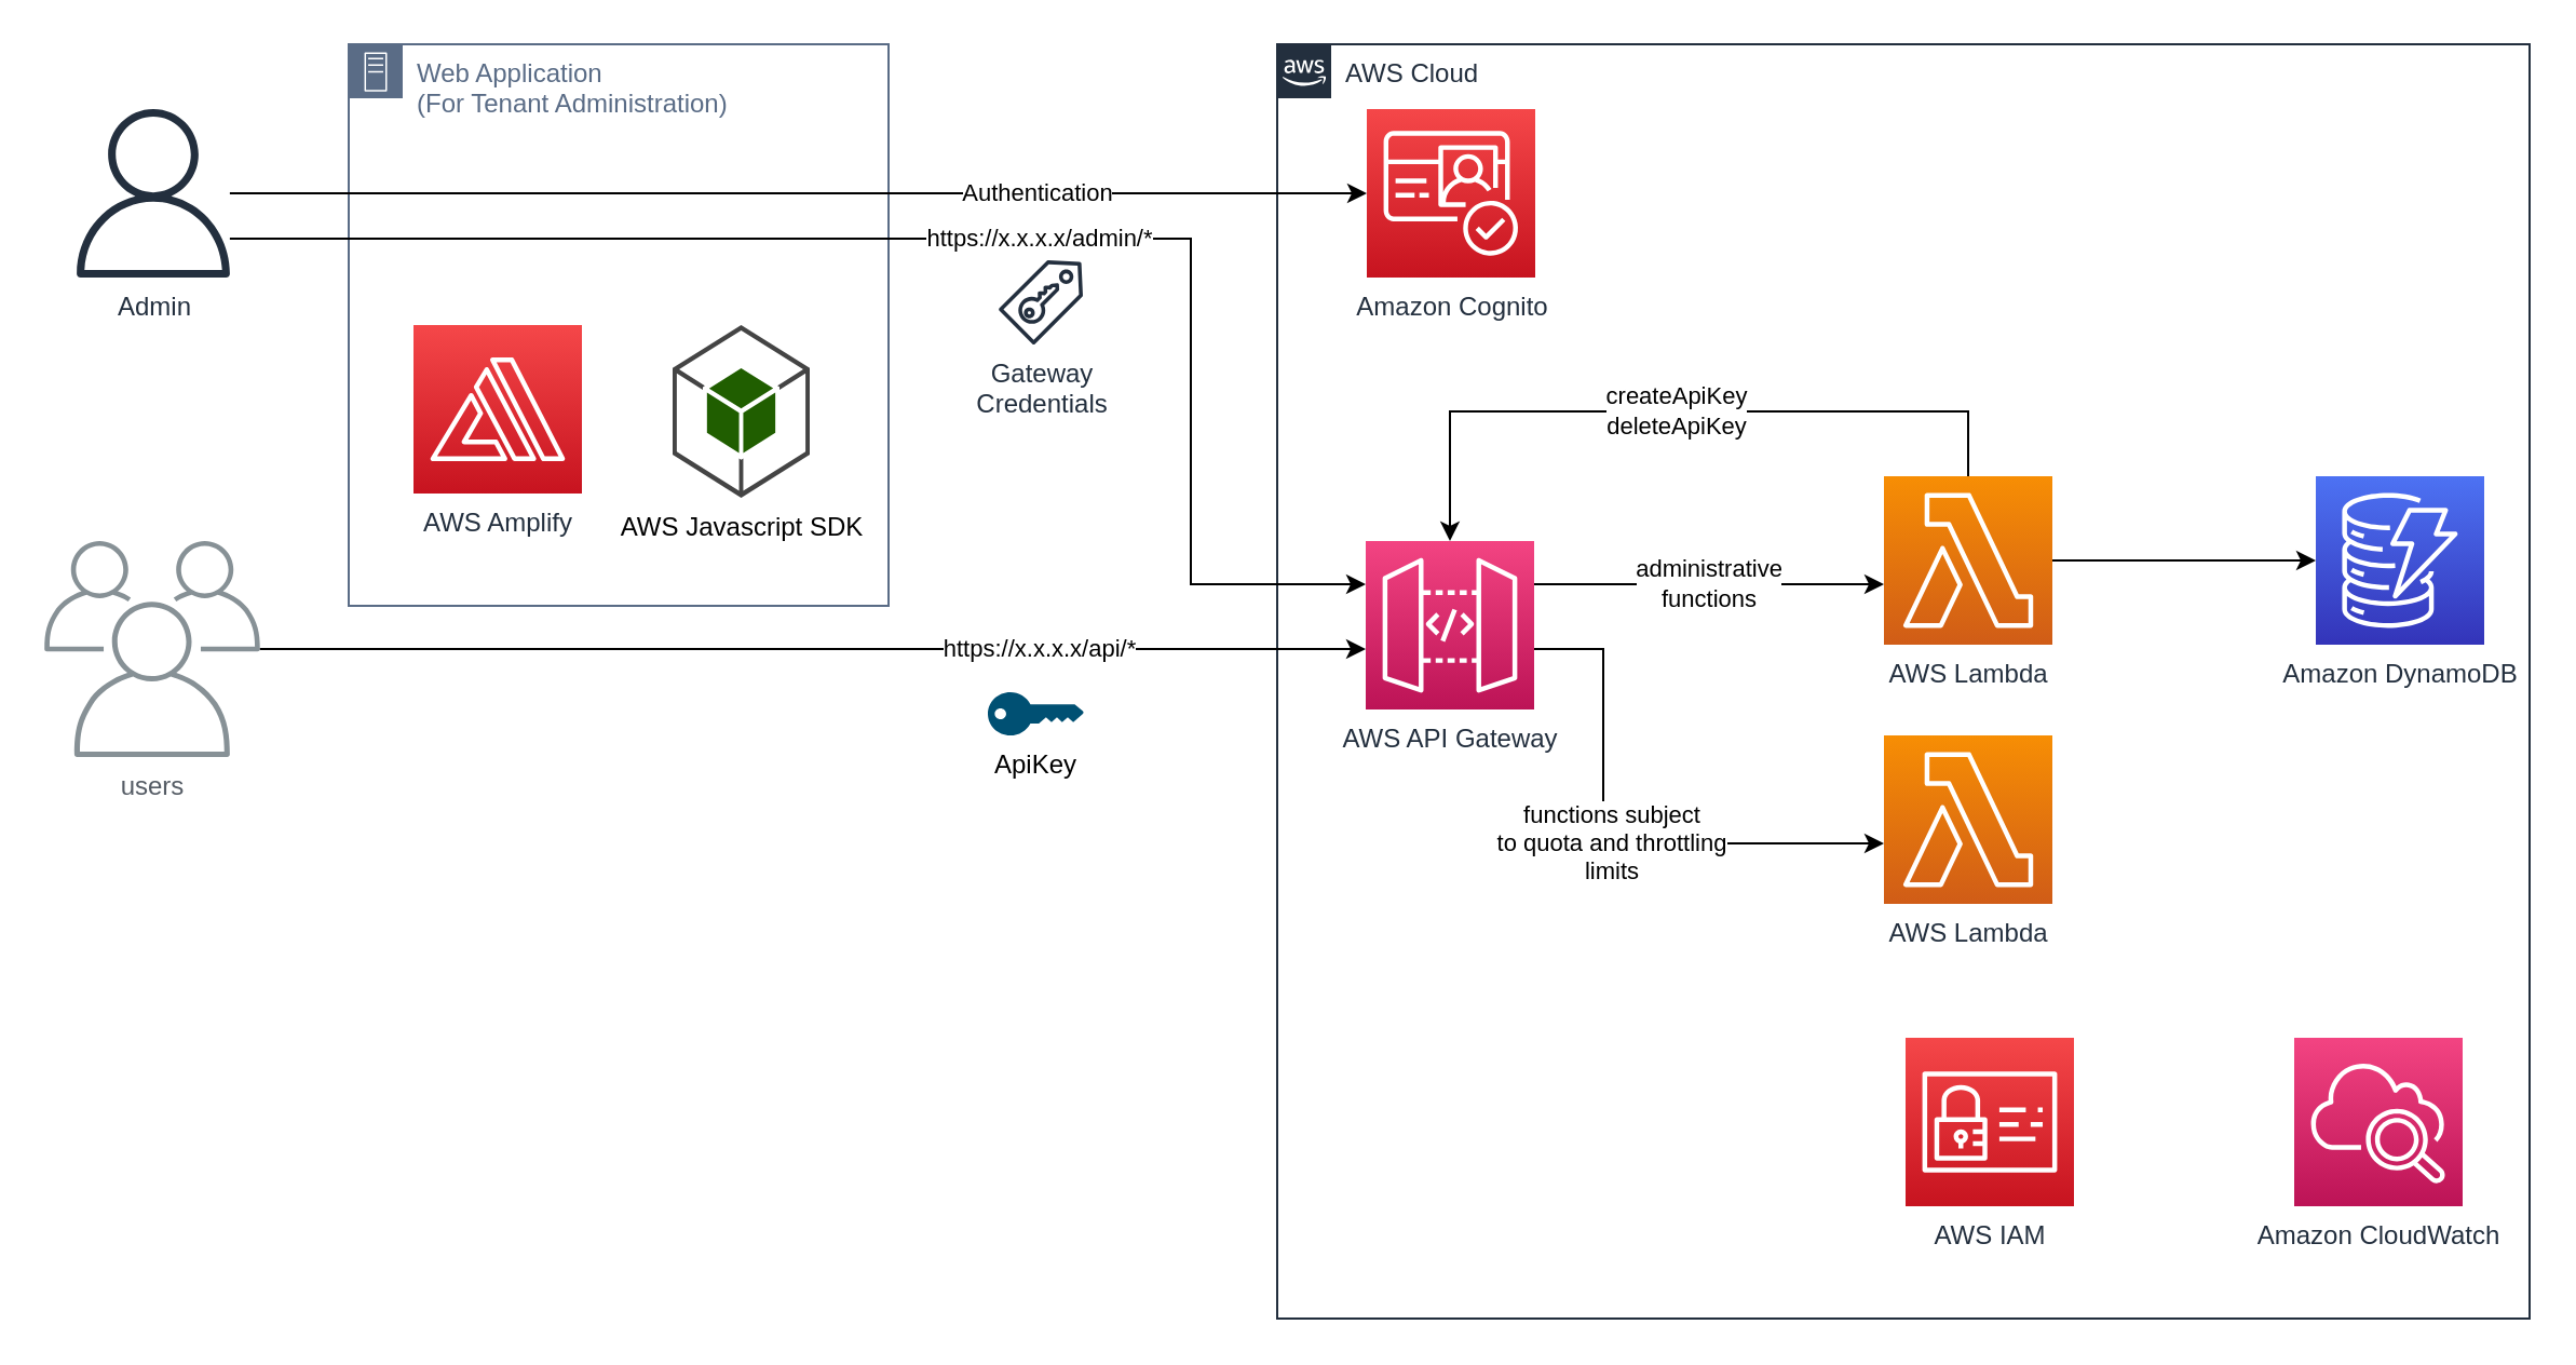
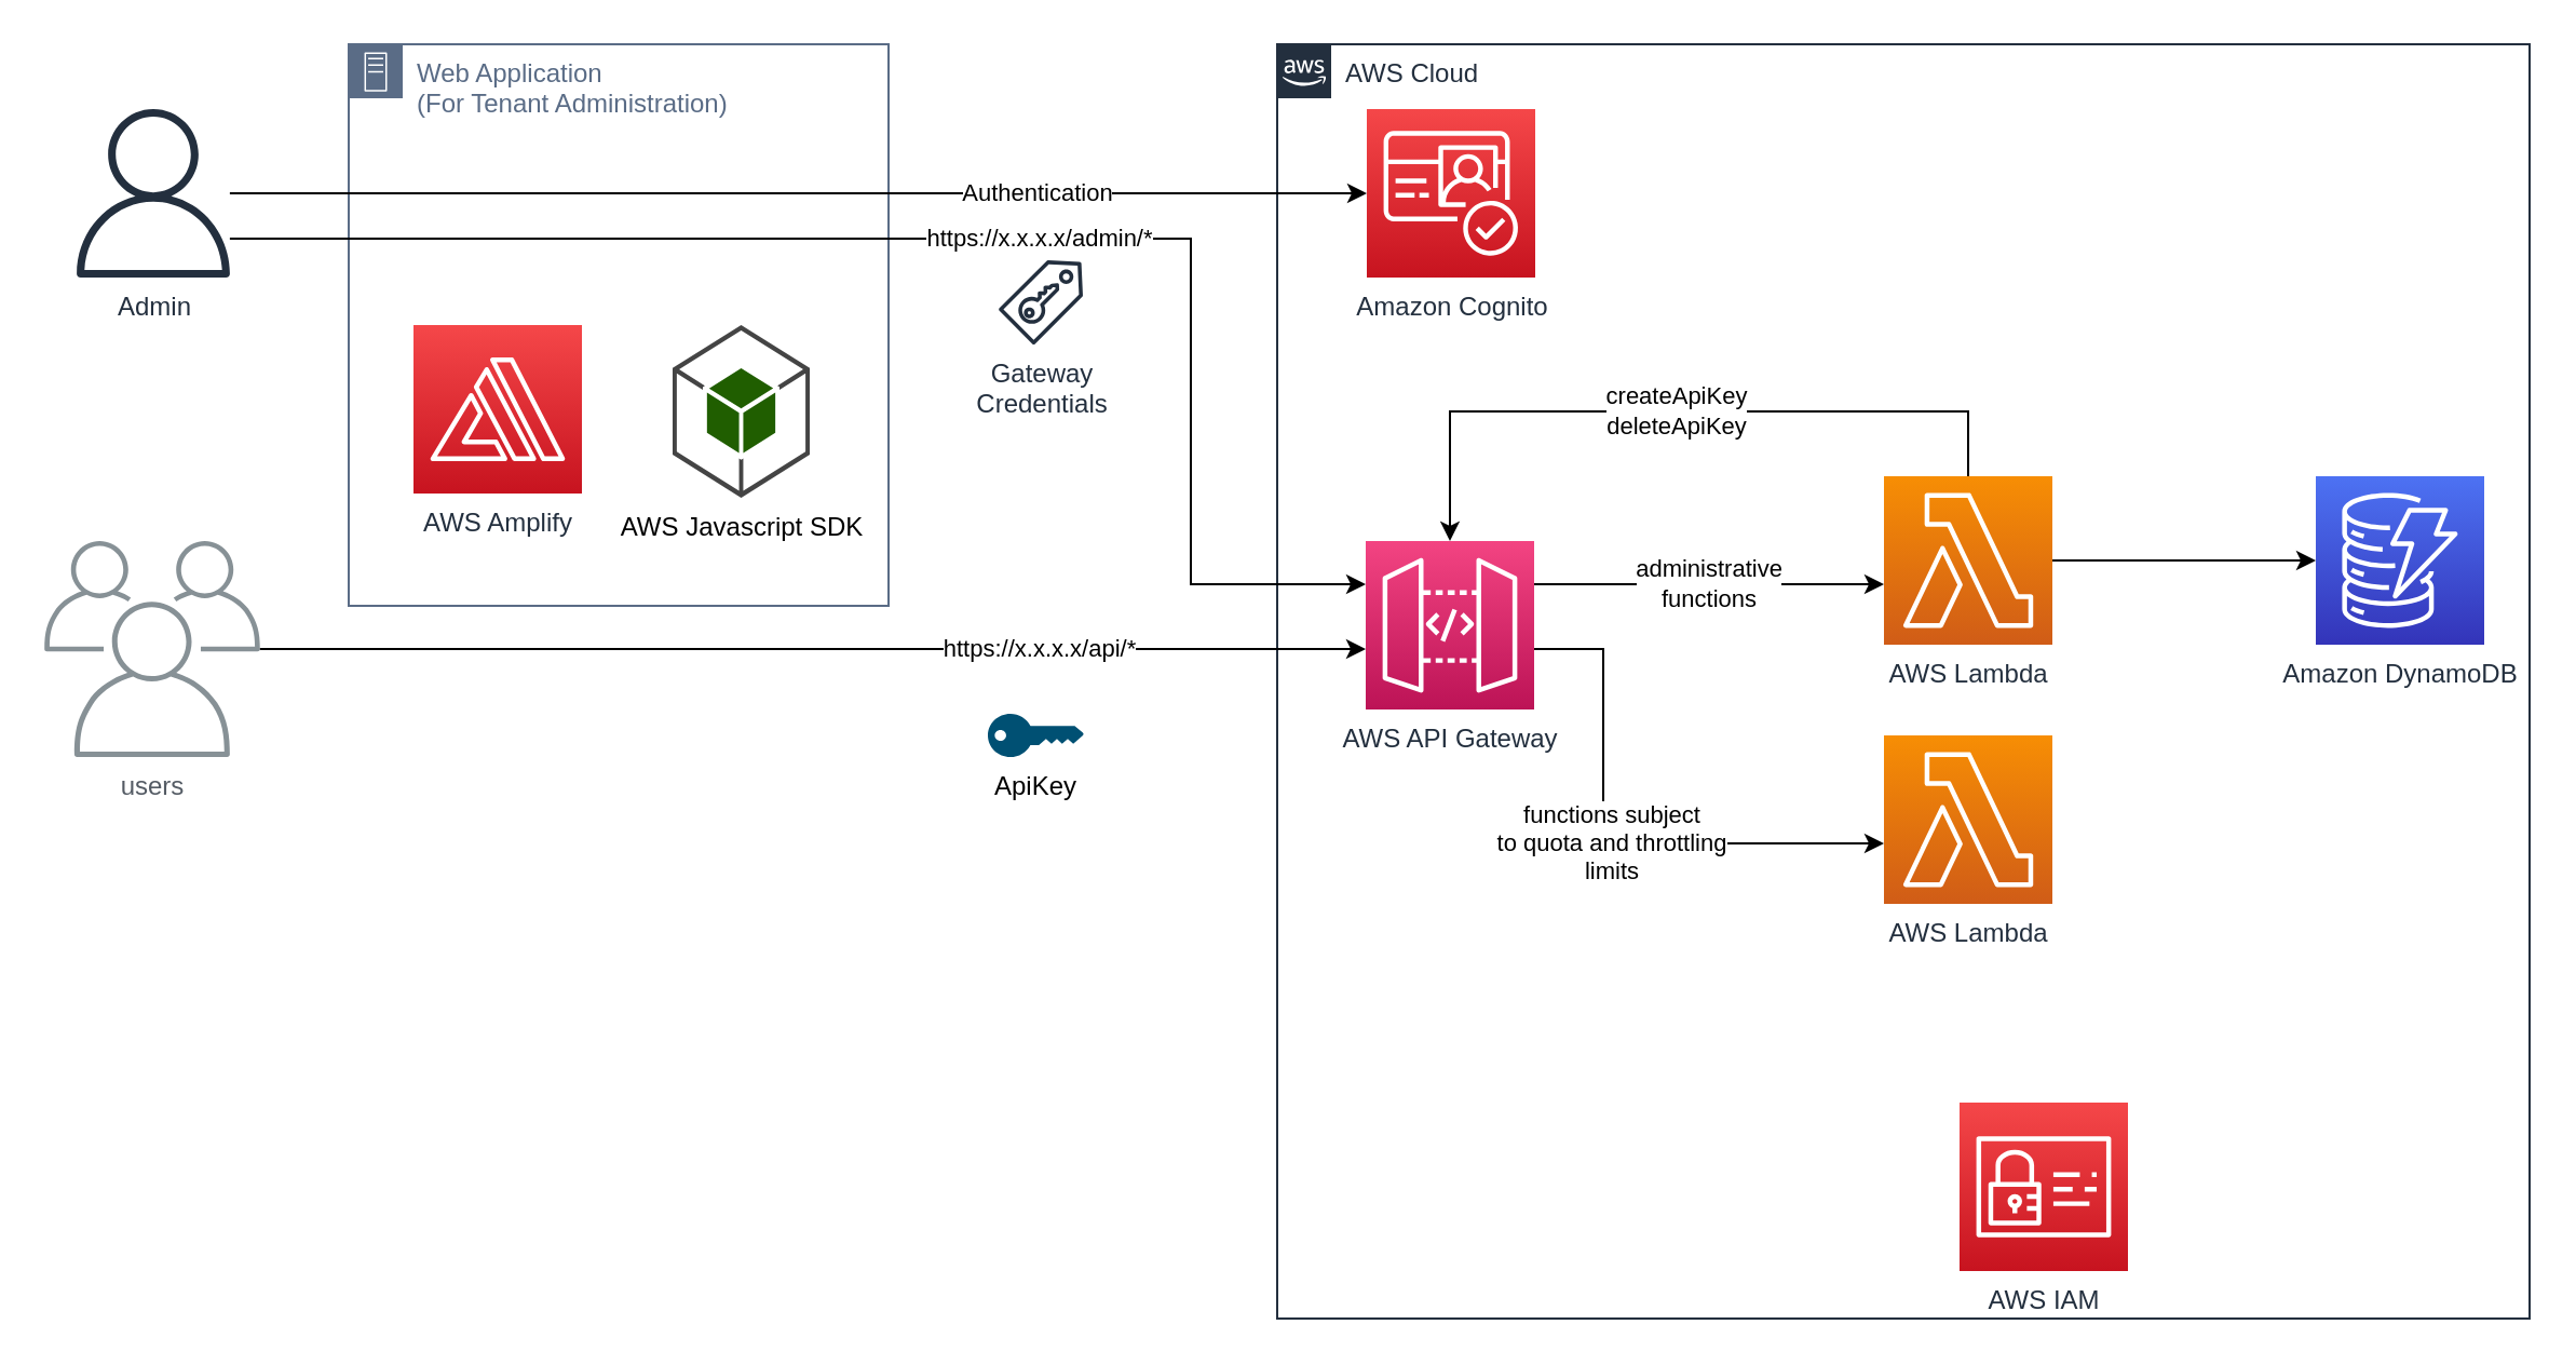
  <mxCell id="0" />
  <mxCell id="1" value="Boxes" style="" parent="0" />
  <mxCell id="2" value="AWS Cloud" style="points=[[0,0],[0.25,0],[0.5,0],[0.75,0],[1,0],[1,0.25],[1,0.5],[1,0.75],[1,1],[0.75,1],[0.5,1],[0.25,1],[0,1],[0,0.75],[0,0.5],[0,0.25]];outlineConnect=0;gradientColor=none;html=1;whiteSpace=wrap;fontSize=12;fontStyle=0;shape=mxgraph.aws4.group;grIcon=mxgraph.aws4.group_aws_cloud_alt;strokeColor=#232F3E;fillColor=none;verticalAlign=top;align=left;spacingLeft=30;fontColor=#232F3E;dashed=0;" vertex="1" parent="1"><mxGeometry x="591" y="20" width="580" height="590" as="geometry" /></mxCell>
  <mxCell id="3" value="Web Application&lt;br&gt;(For Tenant Administration)" style="points=[[0,0],[0.25,0],[0.5,0],[0.75,0],[1,0],[1,0.25],[1,0.5],[1,0.75],[1,1],[0.75,1],[0.5,1],[0.25,1],[0,1],[0,0.75],[0,0.5],[0,0.25]];outlineConnect=0;gradientColor=none;html=1;whiteSpace=wrap;fontSize=12;fontStyle=0;shape=mxgraph.aws4.group;grIcon=mxgraph.aws4.group_on_premise;strokeColor=#5A6C86;fillColor=none;verticalAlign=top;align=left;spacingLeft=30;fontColor=#5A6C86;dashed=0;" vertex="1" parent="1"><mxGeometry x="161" y="20" width="250" height="260" as="geometry" /></mxCell>
  <mxCell id="4" style="" parent="0" />
  <mxCell id="5" value="" style="edgeStyle=orthogonalEdgeStyle;rounded=0;orthogonalLoop=1;jettySize=auto;html=1;" edge="1" parent="4" source="6" target="9"><mxGeometry relative="1" as="geometry" /></mxCell>
  <mxCell id="6" value="AWS Lambda" style="points=[[0,0,0],[0.25,0,0],[0.5,0,0],[0.75,0,0],[1,0,0],[0,1,0],[0.25,1,0],[0.5,1,0],[0.75,1,0],[1,1,0],[0,0.25,0],[0,0.5,0],[0,0.75,0],[1,0.25,0],[1,0.5,0],[1,0.75,0]];outlineConnect=0;fontColor=#232F3E;gradientColor=#F78E04;gradientDirection=north;fillColor=#D05C17;strokeColor=#ffffff;dashed=0;verticalLabelPosition=bottom;verticalAlign=top;align=center;html=1;fontSize=12;fontStyle=0;aspect=fixed;shape=mxgraph.aws4.resourceIcon;resIcon=mxgraph.aws4.lambda;" vertex="1" parent="4"><mxGeometry x="872" y="220" width="78" height="78" as="geometry" /></mxCell>
  <mxCell id="7" value="administrative&lt;br&gt;functions" style="edgeStyle=orthogonalEdgeStyle;rounded=0;orthogonalLoop=1;jettySize=auto;html=1;" edge="1" parent="4" source="8" target="6"><mxGeometry relative="1" as="geometry"><Array as="points"><mxPoint x="792" y="270" /><mxPoint x="792" y="270" /></Array></mxGeometry></mxCell>
  <mxCell id="8" value="AWS API Gateway" style="points=[[0,0,0],[0.25,0,0],[0.5,0,0],[0.75,0,0],[1,0,0],[0,1,0],[0.25,1,0],[0.5,1,0],[0.75,1,0],[1,1,0],[0,0.25,0],[0,0.5,0],[0,0.75,0],[1,0.25,0],[1,0.5,0],[1,0.75,0]];outlineConnect=0;fontColor=#232F3E;gradientColor=#F34482;gradientDirection=north;fillColor=#BC1356;strokeColor=#ffffff;dashed=0;verticalLabelPosition=bottom;verticalAlign=top;align=center;html=1;fontSize=12;fontStyle=0;aspect=fixed;shape=mxgraph.aws4.resourceIcon;resIcon=mxgraph.aws4.api_gateway;" vertex="1" parent="4"><mxGeometry x="632" y="250" width="78" height="78" as="geometry" /></mxCell>
  <mxCell id="9" value="Amazon DynamoDB" style="points=[[0,0,0],[0.25,0,0],[0.5,0,0],[0.75,0,0],[1,0,0],[0,1,0],[0.25,1,0],[0.5,1,0],[0.75,1,0],[1,1,0],[0,0.25,0],[0,0.5,0],[0,0.75,0],[1,0.25,0],[1,0.5,0],[1,0.75,0]];outlineConnect=0;fontColor=#232F3E;gradientColor=#4D72F3;gradientDirection=north;fillColor=#3334B9;strokeColor=#ffffff;dashed=0;verticalLabelPosition=bottom;verticalAlign=top;align=center;html=1;fontSize=12;fontStyle=0;aspect=fixed;shape=mxgraph.aws4.resourceIcon;resIcon=mxgraph.aws4.dynamodb;" vertex="1" parent="4"><mxGeometry x="1072" y="220" width="78" height="78" as="geometry" /></mxCell>
  <mxCell id="10" value="Amazon Cognito" style="points=[[0,0,0],[0.25,0,0],[0.5,0,0],[0.75,0,0],[1,0,0],[0,1,0],[0.25,1,0],[0.5,1,0],[0.75,1,0],[1,1,0],[0,0.25,0],[0,0.5,0],[0,0.75,0],[1,0.25,0],[1,0.5,0],[1,0.75,0]];outlineConnect=0;fontColor=#232F3E;gradientColor=#F54749;gradientDirection=north;fillColor=#C7131F;strokeColor=#ffffff;dashed=0;verticalLabelPosition=bottom;verticalAlign=top;align=center;html=1;fontSize=12;fontStyle=0;aspect=fixed;shape=mxgraph.aws4.resourceIcon;resIcon=mxgraph.aws4.cognito;" vertex="1" parent="4"><mxGeometry x="632.5" y="50" width="78" height="78" as="geometry" /></mxCell>
- <mxCell id="11" value="AWS IAM" style="points=[[0,0,0],[0.25,0,0],[0.5,0,0],[0.75,0,0],[1,0,0],[0,1,0],[0.25,1,0],[0.5,1,0],[0.75,1,0],[1,1,0],[0,0.25,0],[0,0.5,0],[0,0.75,0],[1,0.25,0],[1,0.5,0],[1,0.75,0]];outlineConnect=0;fontColor=#232F3E;gradientColor=#F54749;gradientDirection=north;fillColor=#C7131F;strokeColor=#ffffff;dashed=0;verticalLabelPosition=bottom;verticalAlign=top;align=center;html=1;fontSize=12;fontStyle=0;aspect=fixed;shape=mxgraph.aws4.resourceIcon;resIcon=mxgraph.aws4.identity_and_access_management;" vertex="1" parent="4"><mxGeometry x="882" y="480" width="78" height="78" as="geometry" /></mxCell>
+ <mxCell id="11" value="AWS IAM" style="points=[[0,0,0],[0.25,0,0],[0.5,0,0],[0.75,0,0],[1,0,0],[0,1,0],[0.25,1,0],[0.5,1,0],[0.75,1,0],[1,1,0],[0,0.25,0],[0,0.5,0],[0,0.75,0],[1,0.25,0],[1,0.5,0],[1,0.75,0]];outlineConnect=0;fontColor=#232F3E;gradientColor=#F54749;gradientDirection=north;fillColor=#C7131F;strokeColor=#ffffff;dashed=0;verticalLabelPosition=bottom;verticalAlign=top;align=center;html=1;fontSize=12;fontStyle=0;aspect=fixed;shape=mxgraph.aws4.resourceIcon;resIcon=mxgraph.aws4.identity_and_access_management;" vertex="1" parent="4"><mxGeometry x="907" y="510" width="78" height="78" as="geometry" /></mxCell>
  <mxCell id="12" value="createApiKey&lt;br&gt;deleteApiKey" style="edgeStyle=orthogonalEdgeStyle;rounded=0;orthogonalLoop=1;jettySize=auto;html=1;entryX=0.5;entryY=0;entryDx=0;entryDy=0;entryPerimeter=0;exitX=0.5;exitY=0;exitDx=0;exitDy=0;exitPerimeter=0;" edge="1" parent="4" source="6" target="8"><mxGeometry relative="1" as="geometry"><mxPoint x="670" y="299" as="sourcePoint" /><mxPoint x="722" y="359" as="targetPoint" /><Array as="points"><mxPoint x="911" y="190" /><mxPoint x="671" y="190" /></Array></mxGeometry></mxCell>
  <mxCell id="13" value="https://x.x.x.x/admin/*" style="edgeStyle=orthogonalEdgeStyle;rounded=0;orthogonalLoop=1;jettySize=auto;html=1;" edge="1" parent="4" source="19" target="8"><mxGeometry x="0.089" relative="1" as="geometry"><mxPoint x="131" y="230" as="sourcePoint" /><Array as="points"><mxPoint x="551" y="110" /><mxPoint x="551" y="270" /></Array><mxPoint x="1" as="offset" /></mxGeometry></mxCell>
  <mxCell id="14" value="users" style="outlineConnect=0;gradientColor=none;fontColor=#545B64;strokeColor=none;fillColor=#879196;dashed=0;verticalLabelPosition=bottom;verticalAlign=top;align=center;html=1;fontSize=12;fontStyle=0;aspect=fixed;shape=mxgraph.aws4.illustration_users;pointerEvents=1" vertex="1" parent="4"><mxGeometry x="20" y="250" width="100" height="100" as="geometry" /></mxCell>
- <mxCell id="15" value="Amazon CloudWatch" style="points=[[0,0,0],[0.25,0,0],[0.5,0,0],[0.75,0,0],[1,0,0],[0,1,0],[0.25,1,0],[0.5,1,0],[0.75,1,0],[1,1,0],[0,0.25,0],[0,0.5,0],[0,0.75,0],[1,0.25,0],[1,0.5,0],[1,0.75,0]];points=[[0,0,0],[0.25,0,0],[0.5,0,0],[0.75,0,0],[1,0,0],[0,1,0],[0.25,1,0],[0.5,1,0],[0.75,1,0],[1,1,0],[0,0.25,0],[0,0.5,0],[0,0.75,0],[1,0.25,0],[1,0.5,0],[1,0.75,0]];outlineConnect=0;fontColor=#232F3E;gradientColor=#F34482;gradientDirection=north;fillColor=#BC1356;strokeColor=#ffffff;dashed=0;verticalLabelPosition=bottom;verticalAlign=top;align=center;html=1;fontSize=12;fontStyle=0;aspect=fixed;shape=mxgraph.aws4.resourceIcon;resIcon=mxgraph.aws4.cloudwatch_2;" vertex="1" parent="4"><mxGeometry x="1062" y="480" width="78" height="78" as="geometry" /></mxCell>
  <mxCell id="16" value="Authentication" style="edgeStyle=orthogonalEdgeStyle;rounded=0;orthogonalLoop=1;jettySize=auto;html=1;" edge="1" parent="4" source="19" target="10"><mxGeometry x="0.421" relative="1" as="geometry"><mxPoint x="61.5" y="150" as="sourcePoint" /><mxPoint x="301.5" y="259" as="targetPoint" /><Array as="points"><mxPoint x="121.5" y="89" /><mxPoint x="121.5" y="89" /></Array><mxPoint as="offset" /></mxGeometry></mxCell>
  <mxCell id="17" value="https://x.x.x.x/api/*" style="edgeStyle=orthogonalEdgeStyle;rounded=0;orthogonalLoop=1;jettySize=auto;html=1;" edge="1" parent="4" source="14" target="8"><mxGeometry x="0.41" relative="1" as="geometry"><mxPoint x="150.904" y="299" as="sourcePoint" /><mxPoint x="301" y="299" as="targetPoint" /><Array as="points"><mxPoint x="141" y="300" /><mxPoint x="141" y="300" /></Array><mxPoint as="offset" /></mxGeometry></mxCell>
- <mxCell id="18" value="ApiKey" style="points=[[0,0.5,0],[0.24,0,0],[0.5,0.28,0],[0.995,0.475,0],[0.5,0.72,0],[0.24,1,0]];verticalLabelPosition=bottom;html=1;verticalAlign=top;aspect=fixed;align=center;pointerEvents=1;shape=mxgraph.cisco19.key;fillColor=#005073;strokeColor=none;" vertex="1" parent="4"><mxGeometry x="457" y="320" width="44.44" height="20" as="geometry" /></mxCell>
+ <mxCell id="18" value="ApiKey" style="points=[[0,0.5,0],[0.24,0,0],[0.5,0.28,0],[0.995,0.475,0],[0.5,0.72,0],[0.24,1,0]];verticalLabelPosition=bottom;html=1;verticalAlign=top;aspect=fixed;align=center;pointerEvents=1;shape=mxgraph.cisco19.key;fillColor=#005073;strokeColor=none;" vertex="1" parent="4"><mxGeometry x="457" y="330" width="44.44" height="20" as="geometry" /></mxCell>
  <mxCell id="19" value="Admin" style="outlineConnect=0;fontColor=#232F3E;gradientColor=none;fillColor=#232F3E;strokeColor=none;dashed=0;verticalLabelPosition=bottom;verticalAlign=top;align=center;html=1;fontSize=12;fontStyle=0;aspect=fixed;pointerEvents=1;shape=mxgraph.aws4.user;" vertex="1" parent="4"><mxGeometry x="31.5" y="50" width="78" height="78" as="geometry" /></mxCell>
  <mxCell id="20" value="Gateway &lt;br&gt;Credentials" style="outlineConnect=0;fontColor=#232F3E;gradientColor=none;fillColor=#232F3E;strokeColor=none;dashed=0;verticalLabelPosition=bottom;verticalAlign=top;align=center;html=1;fontSize=12;fontStyle=0;aspect=fixed;pointerEvents=1;shape=mxgraph.aws4.saml_token;" vertex="1" parent="4"><mxGeometry x="462" y="120" width="39" height="39" as="geometry" /></mxCell>
  <mxCell id="21" value="AWS Amplify" style="points=[[0,0,0],[0.25,0,0],[0.5,0,0],[0.75,0,0],[1,0,0],[0,1,0],[0.25,1,0],[0.5,1,0],[0.75,1,0],[1,1,0],[0,0.25,0],[0,0.5,0],[0,0.75,0],[1,0.25,0],[1,0.5,0],[1,0.75,0]];outlineConnect=0;fontColor=#232F3E;gradientColor=#F54749;gradientDirection=north;fillColor=#C7131F;strokeColor=#ffffff;dashed=0;verticalLabelPosition=bottom;verticalAlign=top;align=center;html=1;fontSize=12;fontStyle=0;aspect=fixed;shape=mxgraph.aws4.resourceIcon;resIcon=mxgraph.aws4.amplify;" vertex="1" parent="4"><mxGeometry x="191" y="150" width="78" height="78" as="geometry" /></mxCell>
  <mxCell id="22" value="AWS Javascript SDK" style="outlineConnect=0;dashed=0;verticalLabelPosition=bottom;verticalAlign=top;align=center;html=1;shape=mxgraph.aws3.android;fillColor=#205E00;gradientColor=none;" vertex="1" parent="4"><mxGeometry x="311" y="150" width="63.5" height="80" as="geometry" /></mxCell>
  <mxCell id="23" value="functions subject&lt;br&gt;to quota and throttling&lt;br&gt;limits" style="edgeStyle=orthogonalEdgeStyle;rounded=0;orthogonalLoop=1;jettySize=auto;html=1;" edge="1" parent="4" source="8" target="24"><mxGeometry relative="1" as="geometry"><mxPoint x="732" y="340" as="sourcePoint" /><mxPoint x="894" y="340" as="targetPoint" /><Array as="points"><mxPoint x="742" y="300" /><mxPoint x="742" y="390" /></Array></mxGeometry></mxCell>
  <mxCell id="24" value="AWS Lambda" style="points=[[0,0,0],[0.25,0,0],[0.5,0,0],[0.75,0,0],[1,0,0],[0,1,0],[0.25,1,0],[0.5,1,0],[0.75,1,0],[1,1,0],[0,0.25,0],[0,0.5,0],[0,0.75,0],[1,0.25,0],[1,0.5,0],[1,0.75,0]];outlineConnect=0;fontColor=#232F3E;gradientColor=#F78E04;gradientDirection=north;fillColor=#D05C17;strokeColor=#ffffff;dashed=0;verticalLabelPosition=bottom;verticalAlign=top;align=center;html=1;fontSize=12;fontStyle=0;aspect=fixed;shape=mxgraph.aws4.resourceIcon;resIcon=mxgraph.aws4.lambda;" vertex="1" parent="4"><mxGeometry x="872" y="340" width="78" height="78" as="geometry" /></mxCell>
